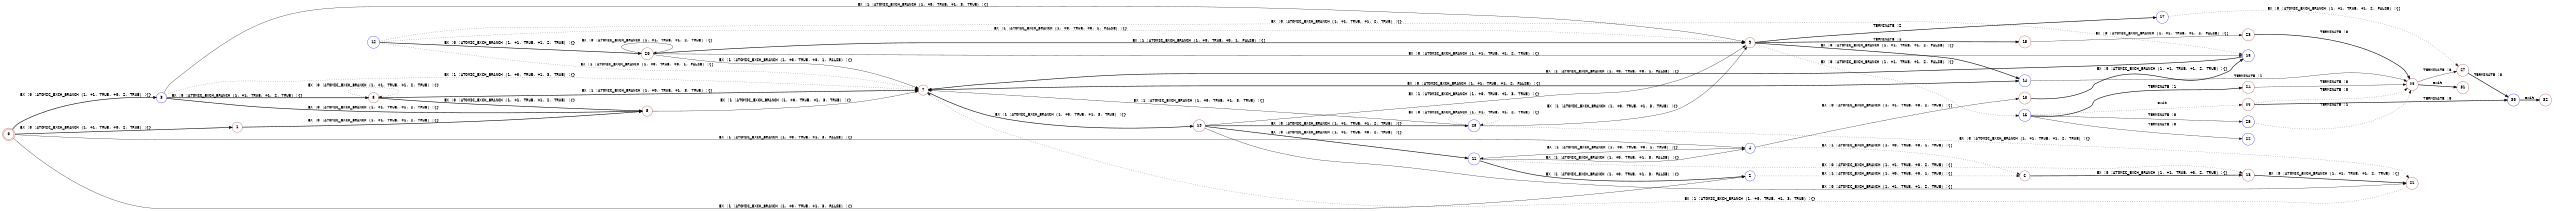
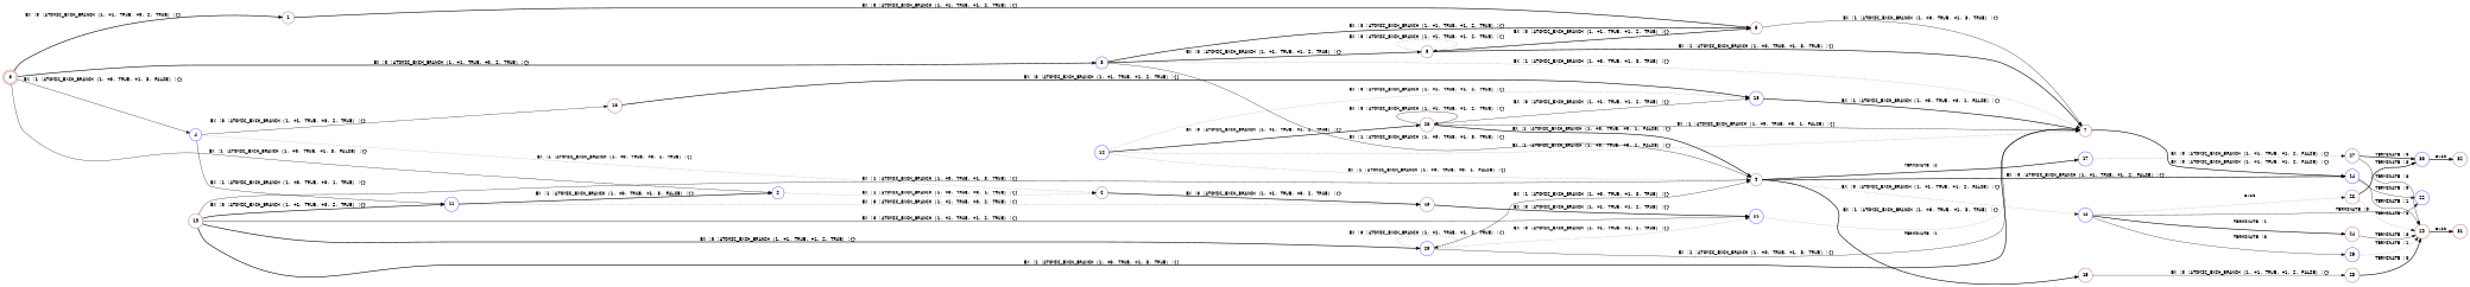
  digraph {
    fontname="DejaVu Sans Mono"
    rankdir=LR
    node [color=brown fontname="DejaVu Sans Mono" shape=circle]
    edge [fontname="DejaVu Sans Mono" style=bold]
    0 [peripheries=2]
    1
    2 [color=blue]
    3 [color=blue]
    4 [color=blue]
    5
    6
    7
    8
    9
    10
    11 [color=blue]
    13
    14 [color=blue]
    15
    16 [color=blue]
    17 [color=blue]
    18 [color=blue]
    12 [color=blue]
    20
-   21
+   21 [color=blue]
    22 [color=blue]
    29
    23
    24
    25 [color=blue]
    26
    27
    19
    28 [color=blue]
    30 [color=blue]
    31
    32
    0 -> 1 [label="EX !0 !ATOMIC_EXCH_BRANCH (1, +1, TRUE, +0, 2, TRUE) !{}"]
    0 -> 2 [label="EX !1 !ATOMIC_EXCH_BRANCH (1, +0, TRUE, +1, 3, FALSE) !{}" style=solid]
    0 -> 3 [label="EX !0 !ATOMIC_EXCH_BRANCH (1, +1, TRUE, +0, 2, TRUE) !{}"]
    0 -> 4 [label="EX !1 !ATOMIC_EXCH_BRANCH (1, +0, TRUE, +1, 3, FALSE) !{}" style=solid]
    1 -> 5 [label="EX !0 !ATOMIC_EXCH_BRANCH (1, +1, TRUE, +1, 2, TRUE) !{}"]
    2 -> 6 [label="EX !1 !ATOMIC_EXCH_BRANCH (1, +0, TRUE, +0, 1, TRUE) !{}" style=dotted]
    3 -> 5 [label="EX !0 !ATOMIC_EXCH_BRANCH (1, +1, TRUE, +1, 2, TRUE) !{}"]
    3 -> 7 [label="EX !1 !ATOMIC_EXCH_BRANCH (1, +0, TRUE, +1, 3, TRUE) !{}" style=dotted]
    3 -> 8 [label="EX !0 !ATOMIC_EXCH_BRANCH (1, +1, TRUE, +1, 2, TRUE) !{}"]
    3 -> 9 [label="EX !1 !ATOMIC_EXCH_BRANCH (1, +0, TRUE, +1, 3, TRUE) !{}" style=solid]
    4 -> 6 [label="EX !1 !ATOMIC_EXCH_BRANCH (1, +0, TRUE, +0, 1, TRUE) !{}" style=dotted]
    4 -> 10 [label="EX !0 !ATOMIC_EXCH_BRANCH (1, +1, TRUE, +0, 2, TRUE) !{}" style=solid]
    4 -> 11 [label="EX !1 !ATOMIC_EXCH_BRANCH (1, +0, TRUE, +0, 1, TRUE) !{}" style=solid]
    5 -> 7 [label="EX !1 !ATOMIC_EXCH_BRANCH (1, +0, TRUE, +1, 3, TRUE) !{}" style=solid]
    6 -> 13 [label="EX !0 !ATOMIC_EXCH_BRANCH (1, +1, TRUE, +0, 2, TRUE) !{}"]
    7 -> 14 [label="EX !0 !ATOMIC_EXCH_BRANCH (1, +1, TRUE, +1, 2, FALSE) !{}"]
    8 -> 5 [label="EX !0 !ATOMIC_EXCH_BRANCH (1, +1, TRUE, +1, 2, TRUE) !{}"]
    8 -> 7 [label="EX !1 !ATOMIC_EXCH_BRANCH (1, +0, TRUE, +1, 3, TRUE) !{}"]
    8 -> 8 [label="EX !0 !ATOMIC_EXCH_BRANCH (1, +1, TRUE, +1, 2, TRUE) !{}" style=dotted]
    9 -> 14 [label="EX !0 !ATOMIC_EXCH_BRANCH (1, +1, TRUE, +1, 2, FALSE) !{}"]
    9 -> 15 [label="TERMINATE !1"]
    9 -> 16 [label="EX !0 !ATOMIC_EXCH_BRANCH (1, +1, TRUE, +1, 2, FALSE) !{}" style=dotted]
    9 -> 17 [label="TERMINATE !2"]
    10 -> 18 [label="EX !0 !ATOMIC_EXCH_BRANCH (1, +1, TRUE, +1, 2, TRUE) !{}"]
    11 -> 2 [label="EX !1 !ATOMIC_EXCH_BRANCH (1, +0, TRUE, +1, 3, FALSE) !{}"]
-   11 -> 4 [label="EX !1 !ATOMIC_EXCH_BRANCH (1, +0, TRUE, +1, 3, FALSE) !{}" style=solid]
    11 -> 13 [label="EX !0 !ATOMIC_EXCH_BRANCH (1, +1, TRUE, +0, 2, TRUE) !{}" style=dotted]
    13 -> 21 [label="EX !0 !ATOMIC_EXCH_BRANCH (1, +1, TRUE, +1, 2, TRUE) !{}"]
+   14 -> 22 [label="TERMINATE !0" style=solid]
    14 -> 29 [label="TERMINATE !1" style=solid]
    15 -> 23 [label="EX !0 !ATOMIC_EXCH_BRANCH (1, +1, TRUE, +1, 2, FALSE) !{}" style=solid]
    16 -> 22 [label="TERMINATE !0" style=solid]
    16 -> 24 [label="TERMINATE !1"]
    16 -> 25 [label="TERMINATE !0" style=solid]
    16 -> 26 [label=exit style=dotted]
    17 -> 27 [label="EX !0 !ATOMIC_EXCH_BRANCH (1, +1, TRUE, +1, 2, FALSE) !{}" style=dotted]
    18 -> 7 [label="EX !1 !ATOMIC_EXCH_BRANCH (1, +0, TRUE, +0, 1, FALSE) !{}"]
    12 -> 7 [label="EX !1 !ATOMIC_EXCH_BRANCH (1, +0, TRUE, +0, 1, FALSE) !{}" style=dotted]
    12 -> 9 [label="EX !1 !ATOMIC_EXCH_BRANCH (1, +0, TRUE, +0, 1, FALSE) !{}" style=dotted]
    12 -> 18 [label="EX !0 !ATOMIC_EXCH_BRANCH (1, +1, TRUE, +1, 2, TRUE) !{}" style=dotted]
    12 -> 20 [label="EX !0 !ATOMIC_EXCH_BRANCH (1, +1, TRUE, +1, 2, TRUE) !{}"]
    20 -> 7 [label="EX !1 !ATOMIC_EXCH_BRANCH (1, +0, TRUE, +0, 1, FALSE) !{}" style=solid]
    20 -> 9 [label="EX !1 !ATOMIC_EXCH_BRANCH (1, +0, TRUE, +0, 1, FALSE) !{}"]
    20 -> 18 [label="EX !0 !ATOMIC_EXCH_BRANCH (1, +1, TRUE, +1, 2, TRUE) !{}" style=solid]
    20 -> 20 [label="EX !0 !ATOMIC_EXCH_BRANCH (1, +1, TRUE, +1, 2, TRUE) !{}" style=solid]
    21 -> 7 [label="EX !1 !ATOMIC_EXCH_BRANCH (1, +0, TRUE, +1, 3, TRUE) !{}" style=dotted]
    29 -> 31 [label=exit]
    23 -> 29 [label="TERMINATE !0"]
    24 -> 29 [label="TERMINATE !0" style=solid]
    25 -> 29 [label="TERMINATE !1" style=dotted]
    26 -> 29 [label="TERMINATE !0" style=dotted]
    26 -> 30 [label="TERMINATE !0"]
-   29 -> 27 [label="TERMINATE !0" style=solid]
+   27 -> 29 [label="TERMINATE !0" style=solid]
    27 -> 30 [label="TERMINATE !0"]
-   7 -> 19 [label="EX !1 !ATOMIC_EXCH_BRANCH (1, +0, TRUE, +1, 3, TRUE) !{}"]
+   19 -> 7 [label="EX !1 !ATOMIC_EXCH_BRANCH (1, +0, TRUE, +1, 3, TRUE) !{}"]
    19 -> 9 [label="EX !1 !ATOMIC_EXCH_BRANCH (1, +0, TRUE, +1, 3, TRUE) !{}" style=solid]
    19 -> 11 [label="EX !0 !ATOMIC_EXCH_BRANCH (1, +1, TRUE, +0, 2, TRUE) !{}"]
    19 -> 21 [label="EX !0 !ATOMIC_EXCH_BRANCH (1, +1, TRUE, +1, 2, TRUE) !{}" style=solid]
    19 -> 28 [label="EX !0 !ATOMIC_EXCH_BRANCH (1, +1, TRUE, +1, 2, TRUE) !{}"]
    28 -> 7 [label="EX !1 !ATOMIC_EXCH_BRANCH (1, +0, TRUE, +1, 3, TRUE) !{}" style=solid]
    28 -> 9 [label="EX !1 !ATOMIC_EXCH_BRANCH (1, +0, TRUE, +1, 3, TRUE) !{}" style=solid]
    28 -> 21 [label="EX !0 !ATOMIC_EXCH_BRANCH (1, +1, TRUE, +1, 2, TRUE) !{}" style=dotted]
    28 -> 28 [label="EX !0 !ATOMIC_EXCH_BRANCH (1, +1, TRUE, +1, 2, TRUE) !{}" style=dotted]
    30 -> 32 [label=exit]
  }
